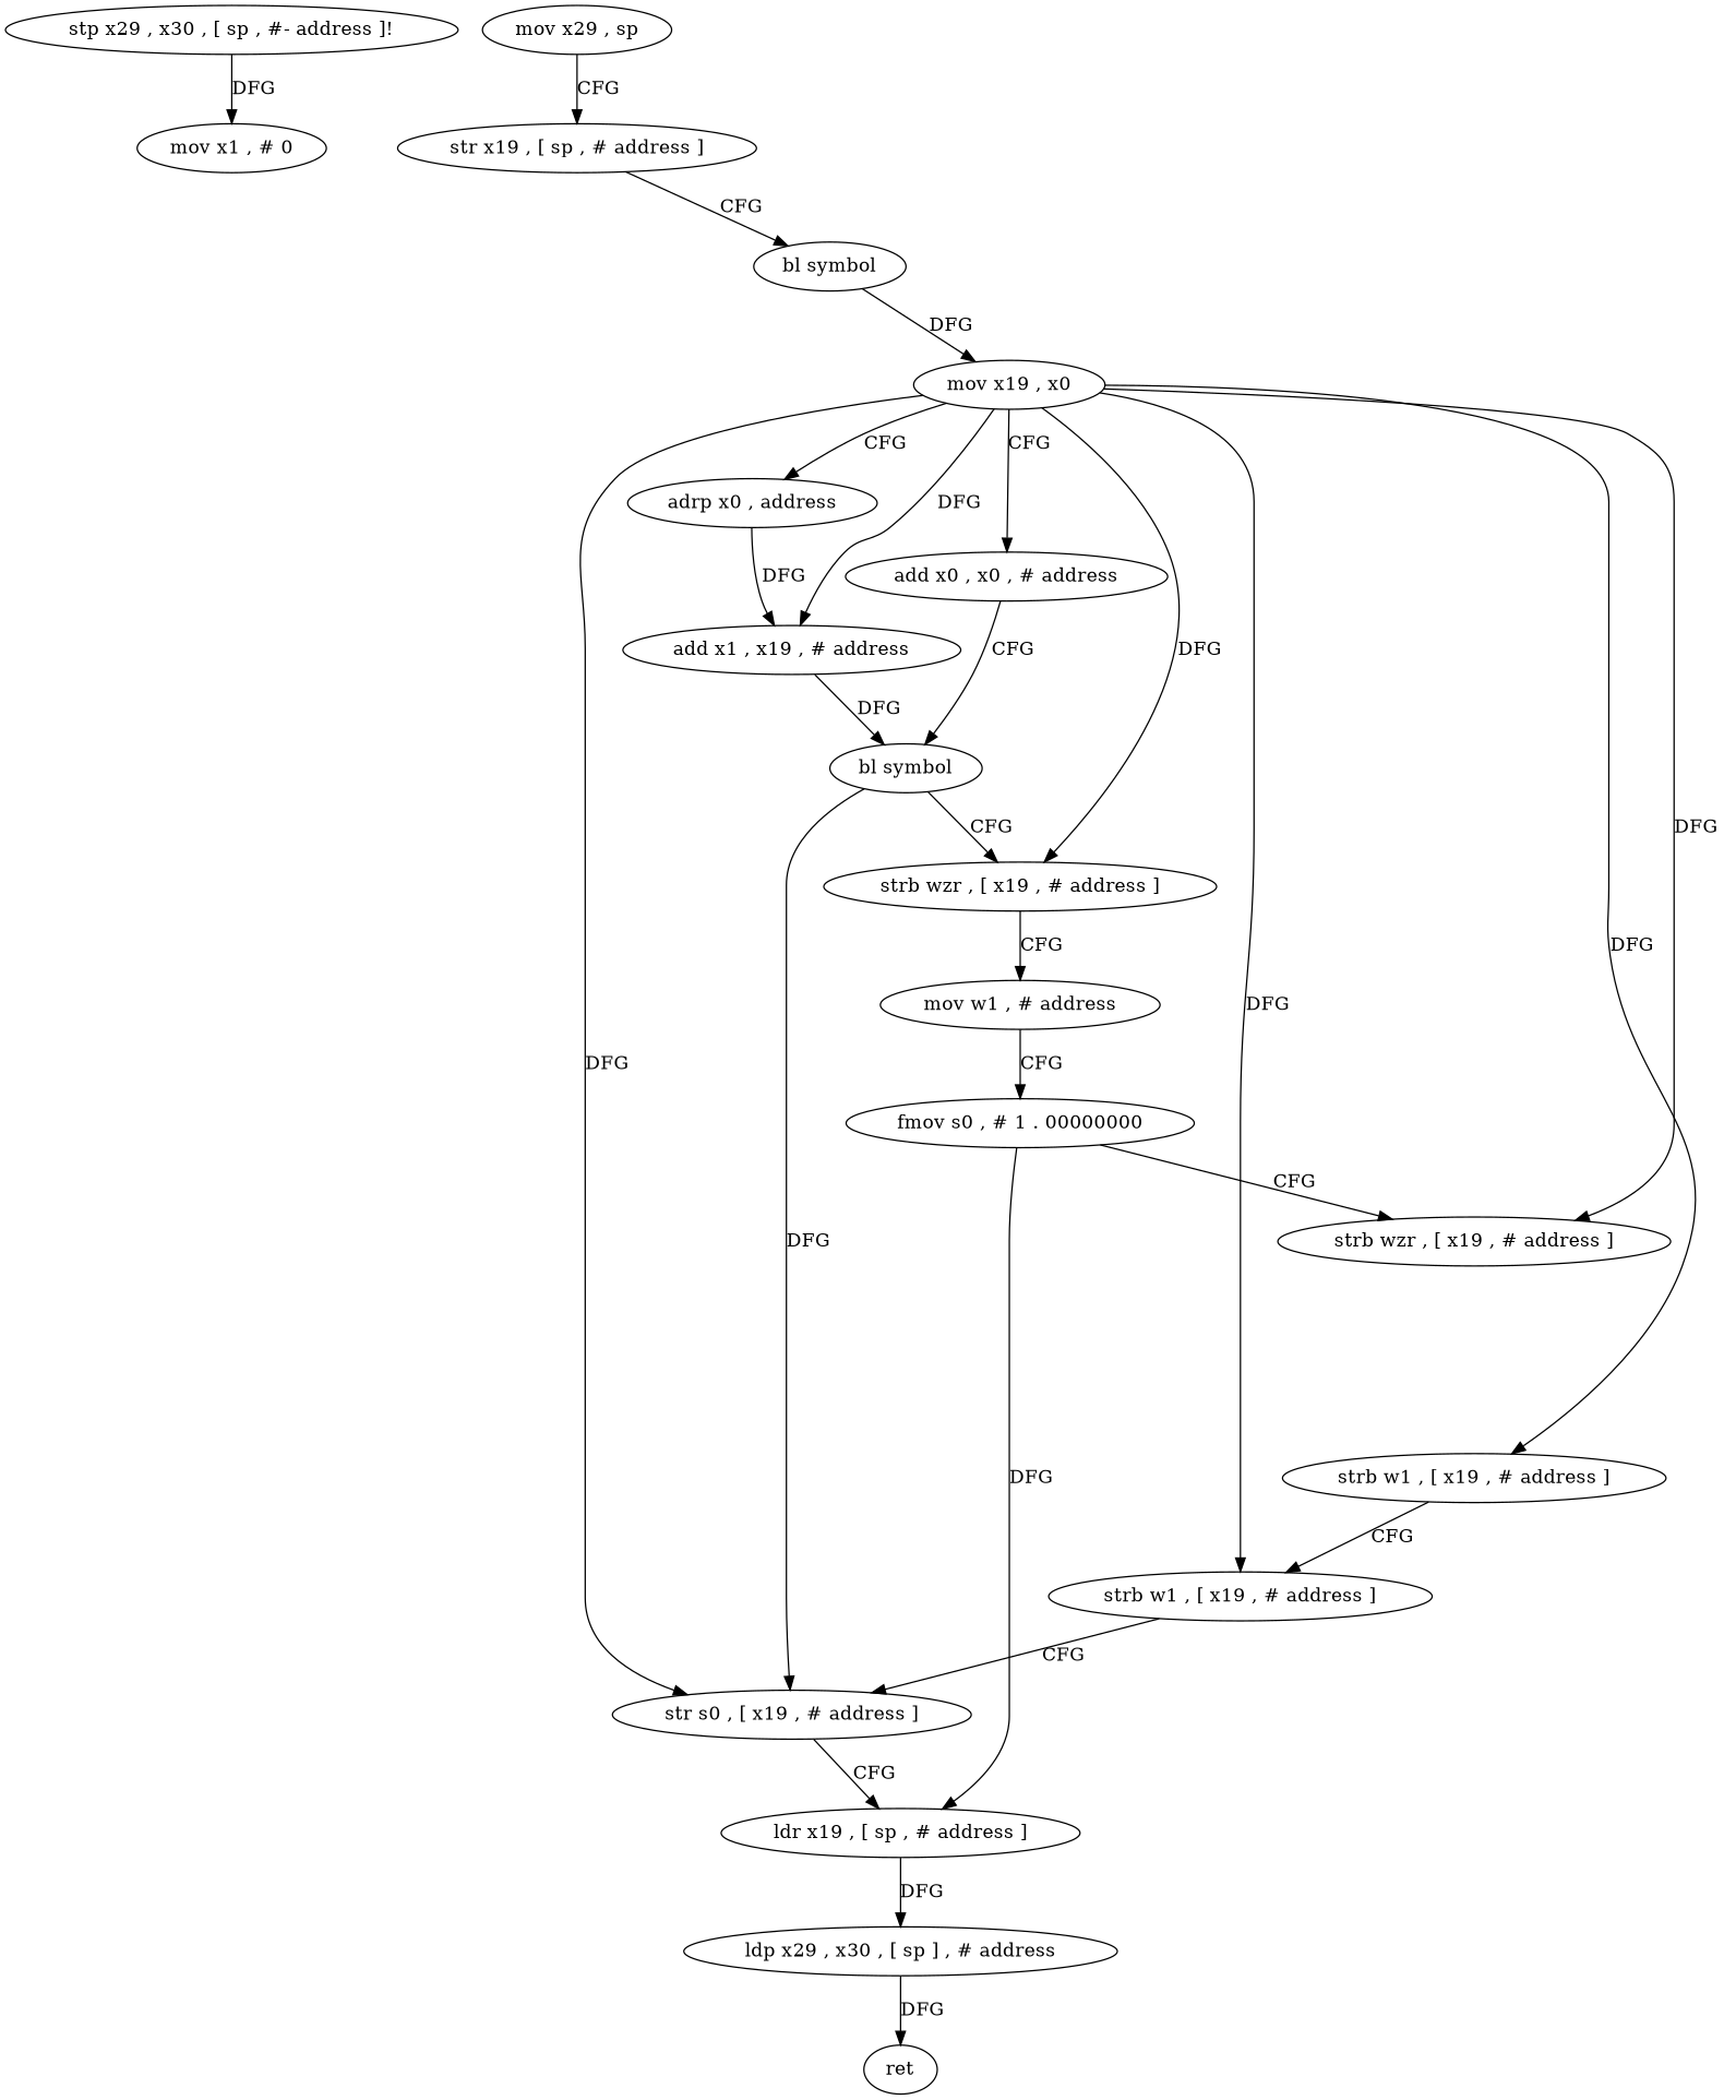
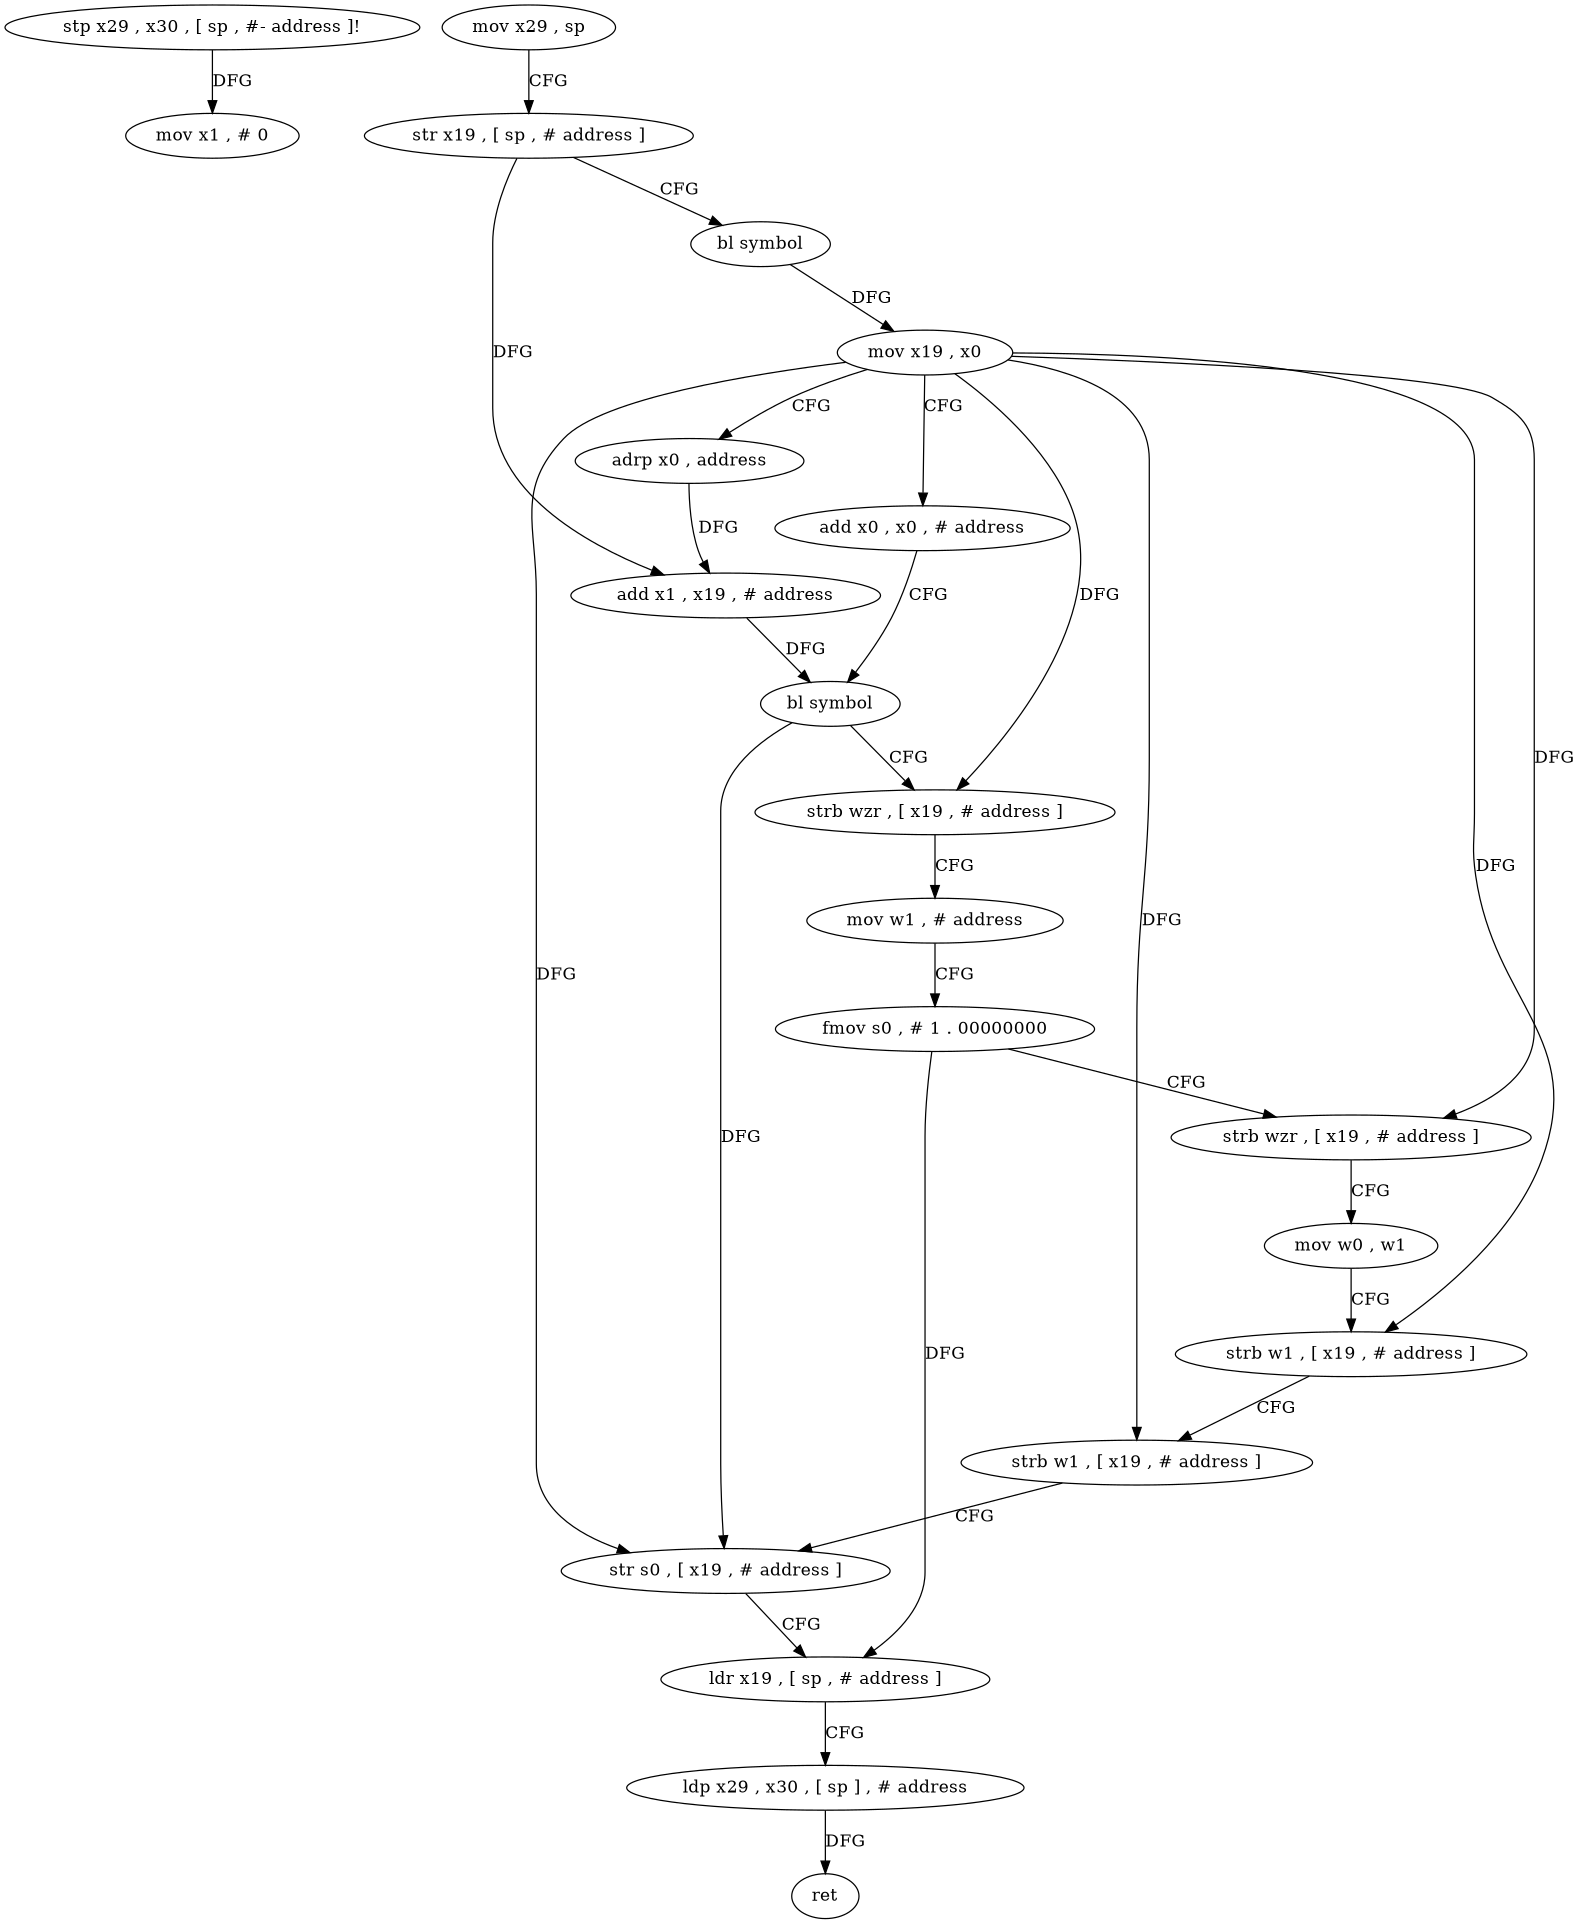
  digraph {
    n1 [label="stp x29 , x30 , [ sp , #- address ]!"]
    n2 [label="mov x1 , # 0"]
    n3 [label="mov x29 , sp"]
    n4 [label="str x19 , [ sp , # address ]"]
    n5 [label="bl symbol"]
    n6 [label="mov x19 , x0"]
    n7 [label="adrp x0 , address"]
    n8 [label="add x1 , x19 , # address"]
    n9 [label="strb wzr , [ x19 , # address ]"]
    n10 [label="strb wzr , [ x19 , # address ]"]
    n11 [label="strb w1 , [ x19 , # address ]"]
    n12 [label="strb w1 , [ x19 , # address ]"]
    n13 [label="str s0 , [ x19 , # address ]"]
    n14 [label="add x0 , x0 , # address"]
    n15 [label="bl symbol"]
    n16 [label="mov w1 , # address"]
+   n17 [label="mov w0 , w1"]
    n18 [label="ldr x19 , [ sp , # address ]"]
    n19 [label="fmov s0 , # 1 . 00000000"]
    n20 [label="ldp x29 , x30 , [ sp ] , # address"]
    n21 [label=ret]
    n1 -> n2 [label=DFG]
    n3 -> n4 [label=CFG]
    n4 -> n5 [label=CFG]
    n5 -> n6 [label=DFG]
    n6 -> n7 [label=CFG]
-   n6 -> n8 [label=DFG]
+   n4 -> n8 [label=DFG]
    n6 -> n9 [label=DFG]
    n6 -> n10 [label=DFG]
    n6 -> n11 [label=DFG]
    n6 -> n12 [label=DFG]
    n6 -> n13 [label=DFG]
    n6 -> n14 [label=CFG]
    n7 -> n8 [label=DFG]
    n8 -> n15 [label=DFG]
    n9 -> n16 [label=CFG]
+   n10 -> n17 [label=CFG]
    n11 -> n12 [label=CFG]
    n12 -> n13 [label=CFG]
    n13 -> n18 [label=CFG]
    n14 -> n15 [label=CFG]
    n15 -> n9 [label=CFG]
    n15 -> n13 [label=DFG]
    n16 -> n19 [label=CFG]
-   n18 -> n20 [label=DFG]
+   n17 -> n11 [label=CFG]
+   n18 -> n20 [label=CFG]
    n19 -> n10 [label=CFG]
    n19 -> n18 [label=DFG]
    n20 -> n21 [label=DFG]
  }
